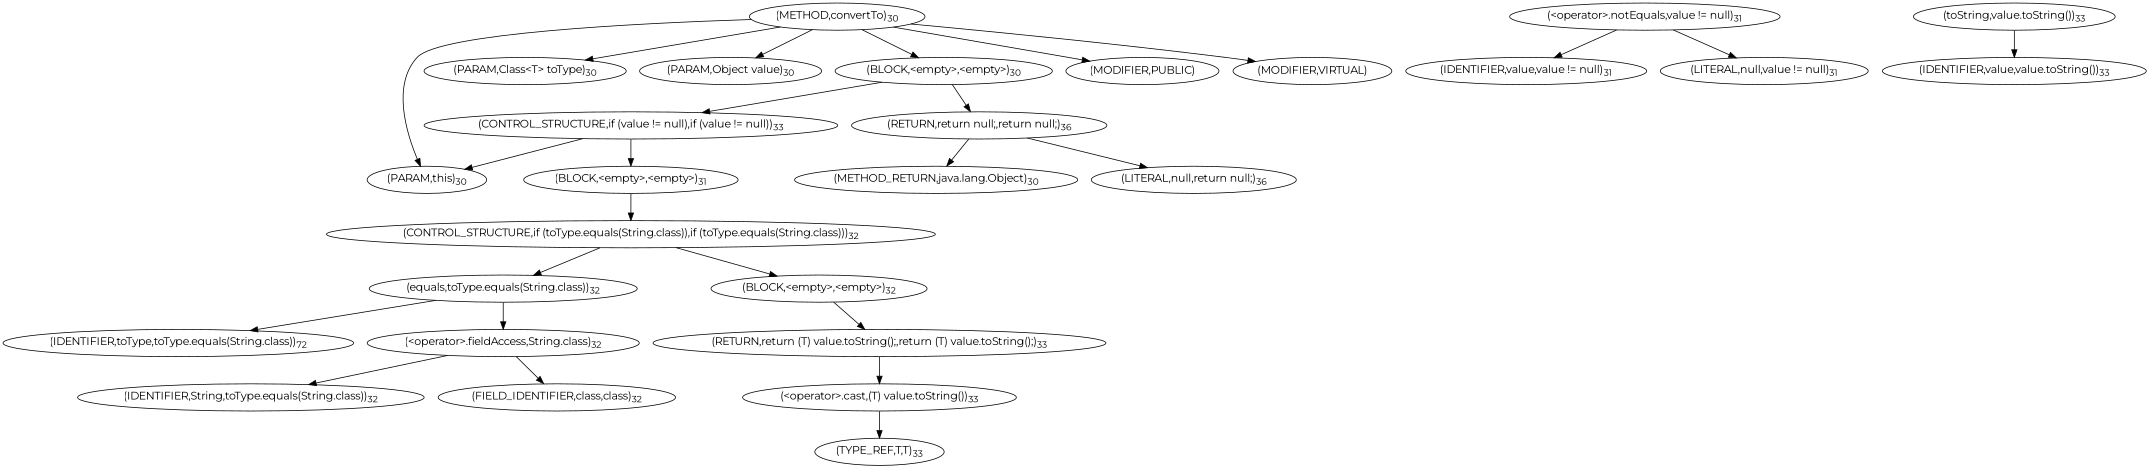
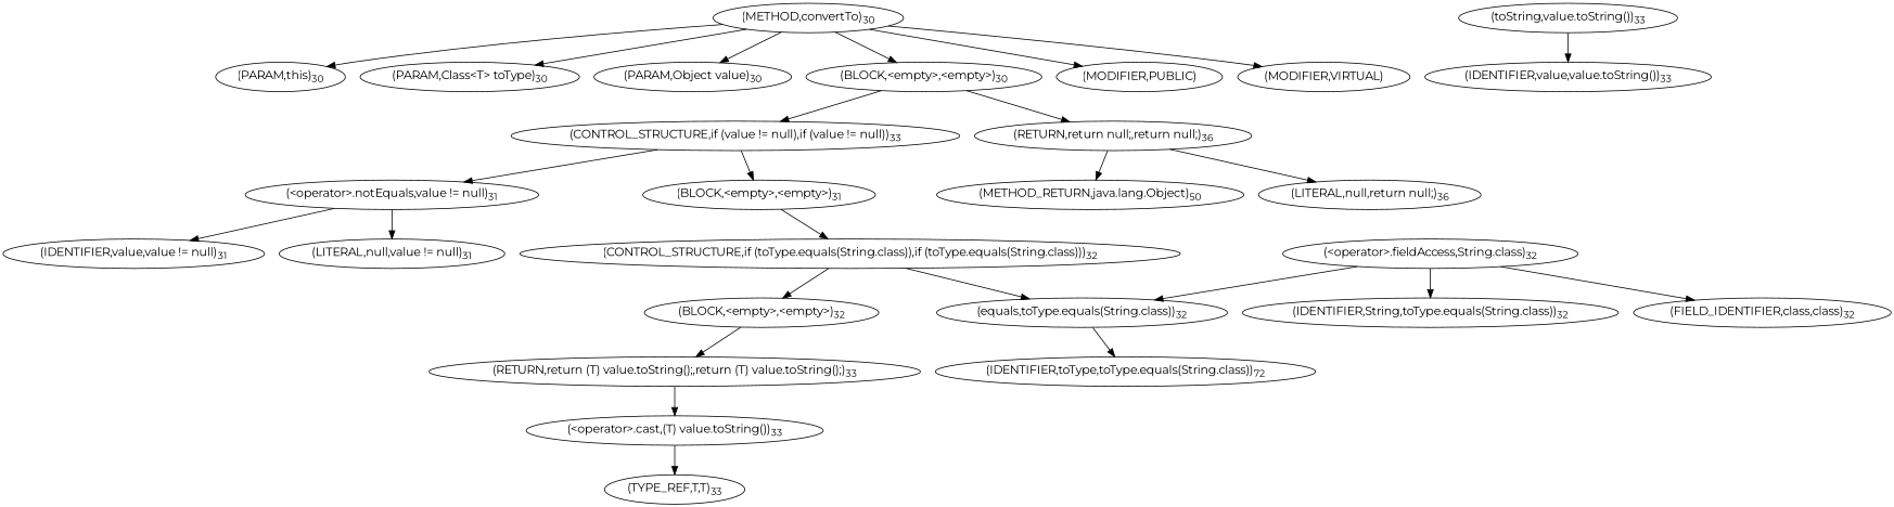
  digraph {
    fontname=Montserrat
    node [fontname=Montserrat]
    edge [fontname=Montserrat]
    n1 [label=<(METHOD,convertTo)<SUB>30</SUB>>]
    n2 [label=<(PARAM,this)<SUB>30</SUB>>]
    n3 [label=<(PARAM,Class&lt;T&gt; toType)<SUB>30</SUB>>]
    n4 [label=<(PARAM,Object value)<SUB>30</SUB>>]
    n5 [label=<(BLOCK,&lt;empty&gt;,&lt;empty&gt;)<SUB>30</SUB>>]
    n6 [label=<(MODIFIER,PUBLIC)>]
    n7 [label=<(MODIFIER,VIRTUAL)>]
    n8 [label=<(CONTROL_STRUCTURE,if (value != null),if (value != null))<SUB>33</SUB>>]
    n9 [label=<(RETURN,return null;,return null;)<SUB>36</SUB>>]
-   n10 [label=<(METHOD_RETURN,java.lang.Object)<SUB>30</SUB>>]
+   n10 [label=<(METHOD_RETURN,java.lang.Object)<SUB>50</SUB>>]
    n11 [label=<(&lt;operator&gt;.notEquals,value != null)<SUB>31</SUB>>]
    n12 [label=<(BLOCK,&lt;empty&gt;,&lt;empty&gt;)<SUB>31</SUB>>]
    n13 [label=<(LITERAL,null,return null;)<SUB>36</SUB>>]
    n14 [label=<(IDENTIFIER,value,value != null)<SUB>31</SUB>>]
    n15 [label=<(LITERAL,null,value != null)<SUB>31</SUB>>]
    n16 [label=<(CONTROL_STRUCTURE,if (toType.equals(String.class)),if (toType.equals(String.class)))<SUB>32</SUB>>]
    n17 [label=<(equals,toType.equals(String.class))<SUB>32</SUB>>]
    n18 [label=<(BLOCK,&lt;empty&gt;,&lt;empty&gt;)<SUB>32</SUB>>]
    n19 [label=<(IDENTIFIER,toType,toType.equals(String.class))<SUB>72</SUB>>]
    n20 [label=<(&lt;operator&gt;.fieldAccess,String.class)<SUB>32</SUB>>]
    n21 [label=<(RETURN,return (T) value.toString();,return (T) value.toString();)<SUB>33</SUB>>]
    n22 [label=<(IDENTIFIER,String,toType.equals(String.class))<SUB>32</SUB>>]
    n23 [label=<(FIELD_IDENTIFIER,class,class)<SUB>32</SUB>>]
    n24 [label=<(&lt;operator&gt;.cast,(T) value.toString())<SUB>33</SUB>>]
    n25 [label=<(TYPE_REF,T,T)<SUB>33</SUB>>]
    n26 [label=<(toString,value.toString())<SUB>33</SUB>>]
    n27 [label=<(IDENTIFIER,value,value.toString())<SUB>33</SUB>>]
    n1 -> n2
    n1 -> n3
    n1 -> n4
    n1 -> n5
    n1 -> n6
    n1 -> n7
    n5 -> n8
    n5 -> n9
-   n8 -> n2
+   n8 -> n11
    n8 -> n12
    n9 -> n10
    n9 -> n13
    n11 -> n14
    n11 -> n15
    n12 -> n16
    n16 -> n17
    n16 -> n18
    n17 -> n19
-   n17 -> n20
+   n20 -> n17
    n18 -> n21
    n20 -> n22
    n20 -> n23
    n21 -> n24
    n24 -> n25
    n26 -> n27
  }
